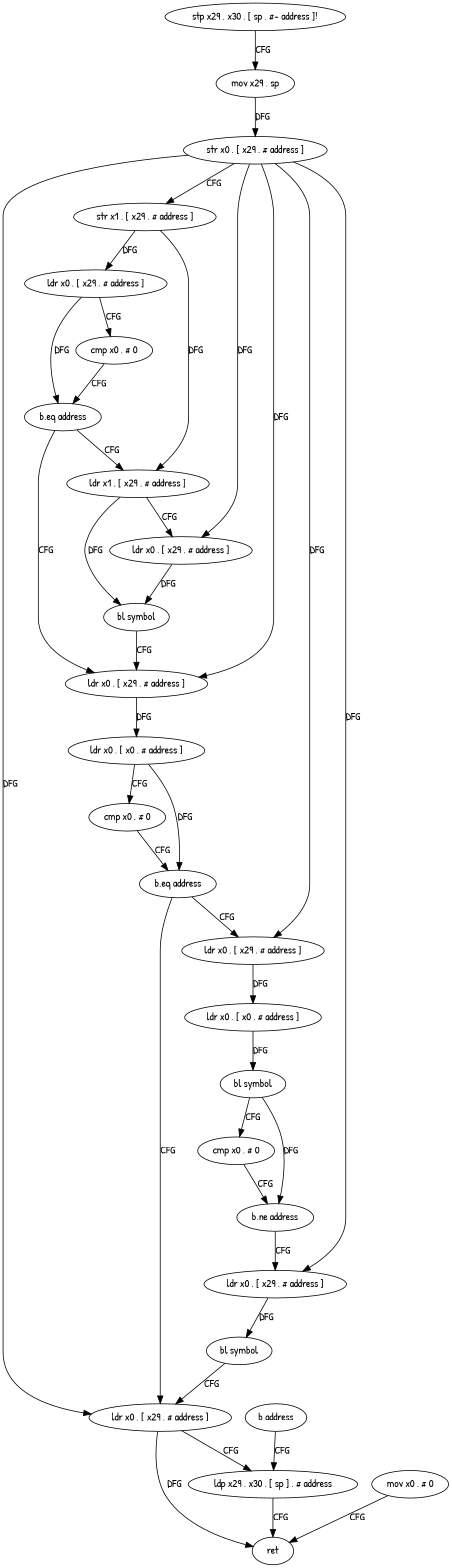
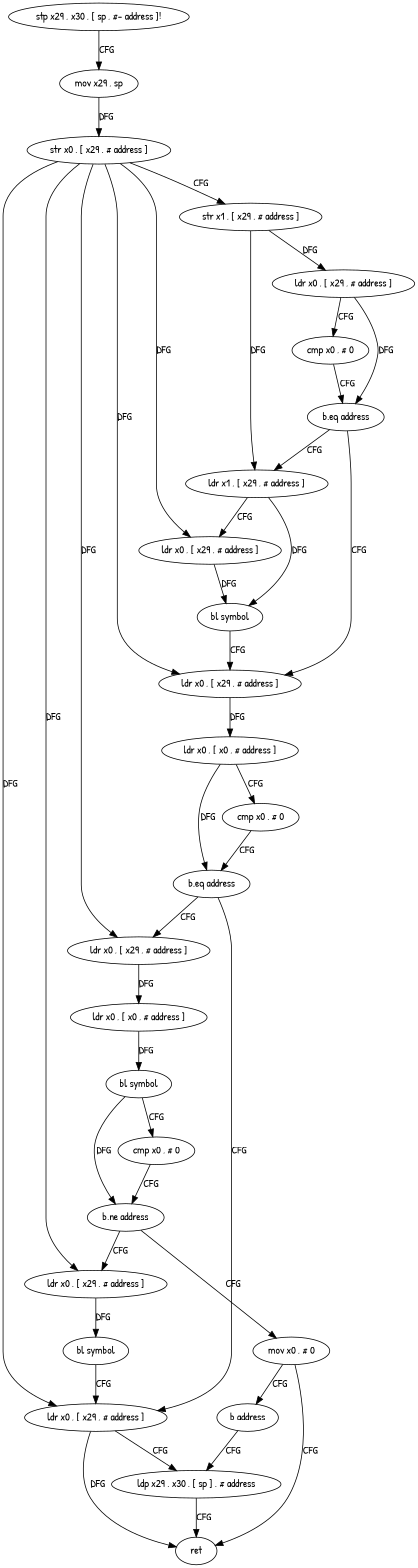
  digraph {
    fontname="Patrick Hand"
    node [fontname="Patrick Hand"]
    edge [fontname="Patrick Hand"]
    n1 [label="stp x29 , x30 , [ sp , #- address ]!"]
    n2 [label="mov x29 , sp"]
    n3 [label="str x0 , [ x29 , # address ]"]
    n4 [label="str x1 , [ x29 , # address ]"]
    n5 [label="ldr x0 , [ x29 , # address ]"]
    n6 [label="ldr x0 , [ x29 , # address ]"]
    n7 [label="ldr x0 , [ x29 , # address ]"]
    n8 [label="ldr x0 , [ x29 , # address ]"]
    n9 [label="ldr x0 , [ x29 , # address ]"]
    n10 [label="ldr x0 , [ x29 , # address ]"]
    n11 [label="ldr x1 , [ x29 , # address ]"]
    n12 [label="ldr x0 , [ x0 , # address ]"]
    n13 [label="ldp x29 , x30 , [ sp ] , # address"]
    n14 [label=ret]
    n15 [label="ldr x0 , [ x0 , # address ]"]
    n16 [label="bl symbol"]
    n17 [label="bl symbol"]
    n18 [label="cmp x0 , # 0"]
    n19 [label="b.eq address"]
    n20 [label="cmp x0 , # 0"]
    n21 [label="b.eq address"]
    n22 [label="bl symbol"]
    n23 [label="cmp x0 , # 0"]
    n24 [label="b.ne address"]
    n25 [label="mov x0 , # 0"]
    n26 [label="b address"]
    n1 -> n2 [label=CFG]
    n2 -> n3 [label=DFG]
    n3 -> n4 [label=CFG]
    n3 -> n5 [label=DFG]
    n3 -> n6 [label=DFG]
    n3 -> n7 [label=DFG]
    n3 -> n8 [label=DFG]
    n3 -> n9 [label=DFG]
    n4 -> n10 [label=DFG]
    n4 -> n11 [label=DFG]
    n5 -> n12 [label=DFG]
    n6 -> n13 [label=CFG]
    n6 -> n14 [label=DFG]
    n7 -> n15 [label=DFG]
    n8 -> n16 [label=DFG]
    n9 -> n17 [label=DFG]
    n10 -> n18 [label=CFG]
    n10 -> n19 [label=DFG]
    n11 -> n8 [label=CFG]
    n11 -> n16 [label=DFG]
    n12 -> n20 [label=CFG]
    n12 -> n21 [label=DFG]
    n13 -> n14 [label=CFG]
    n15 -> n22 [label=DFG]
    n16 -> n5 [label=CFG]
    n17 -> n6 [label=CFG]
    n18 -> n19 [label=CFG]
    n19 -> n5 [label=CFG]
    n19 -> n11 [label=CFG]
    n20 -> n21 [label=CFG]
    n21 -> n6 [label=CFG]
    n21 -> n7 [label=CFG]
    n22 -> n23 [label=CFG]
    n22 -> n24 [label=DFG]
    n23 -> n24 [label=CFG]
    n24 -> n9 [label=CFG]
+   n24 -> n25 [label=CFG]
    n25 -> n14 [label=CFG]
+   n25 -> n26 [label=CFG]
    n26 -> n13 [label=CFG]
  }
